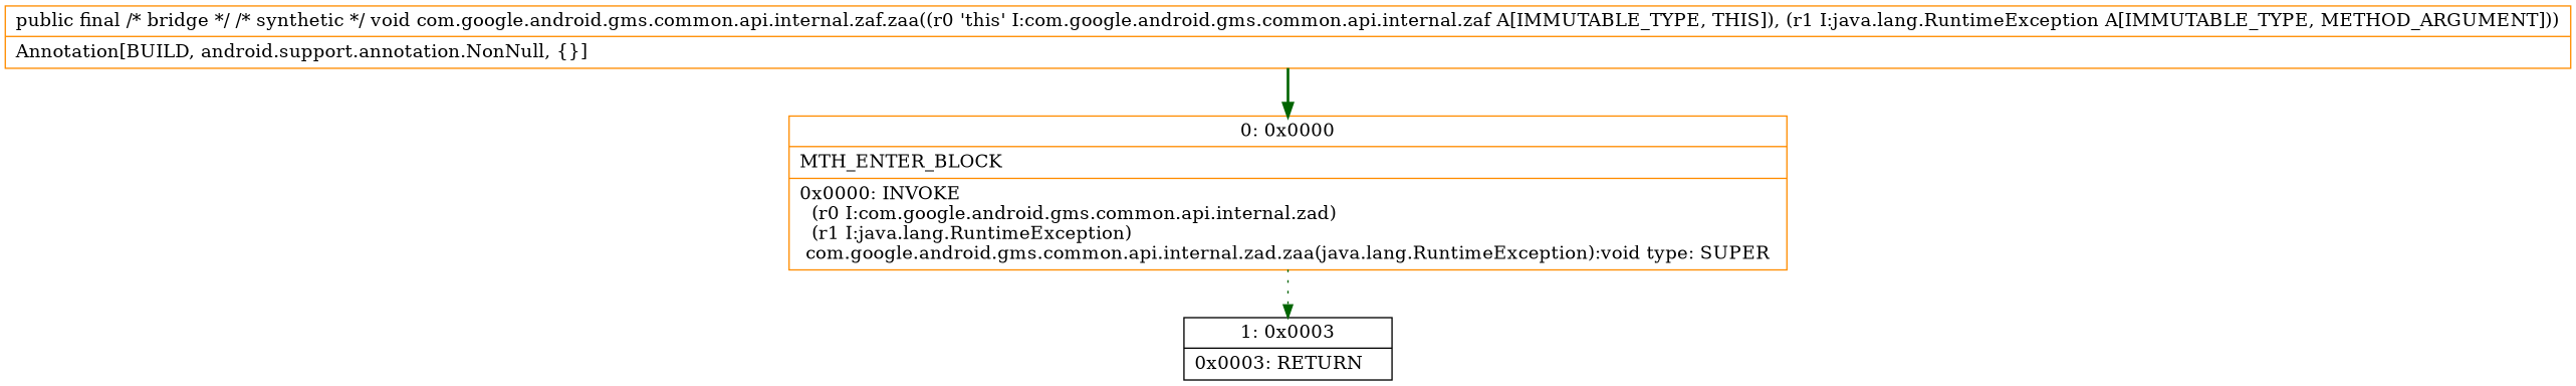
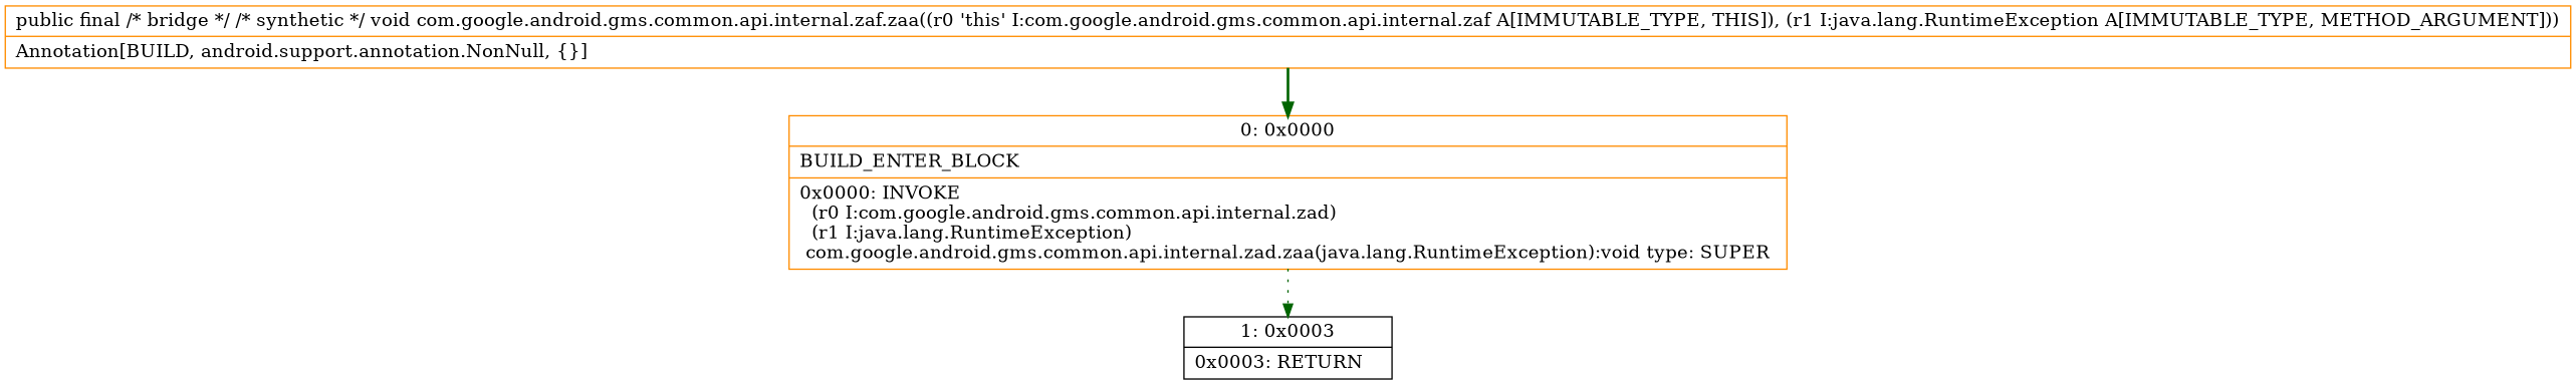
  digraph {
    node [shape=record color=darkorange]
    edge [color=darkgreen]
-   n1 [label="{0\:\ 0x0000|MTH_ENTER_BLOCK\l|0x0000: INVOKE  \l  (r0 I:com.google.android.gms.common.api.internal.zad)\l  (r1 I:java.lang.RuntimeException)\l com.google.android.gms.common.api.internal.zad.zaa(java.lang.RuntimeException):void type: SUPER \l}"]
+   n1 [label="{0\:\ 0x0000|BUILD_ENTER_BLOCK\l|0x0000: INVOKE  \l  (r0 I:com.google.android.gms.common.api.internal.zad)\l  (r1 I:java.lang.RuntimeException)\l com.google.android.gms.common.api.internal.zad.zaa(java.lang.RuntimeException):void type: SUPER \l}"]
    n2 [label="{1\:\ 0x0003|0x0003: RETURN   \l}" color=black]
    n3 [label="{public final \/* bridge *\/ \/* synthetic *\/ void com.google.android.gms.common.api.internal.zaf.zaa((r0 'this' I:com.google.android.gms.common.api.internal.zaf A[IMMUTABLE_TYPE, THIS]), (r1 I:java.lang.RuntimeException A[IMMUTABLE_TYPE, METHOD_ARGUMENT]))  | Annotation[BUILD, android.support.annotation.NonNull, \{\}]\l}"]
    n1 -> n2 [style=dotted]
    n3 -> n1 [style=bold]
  }
